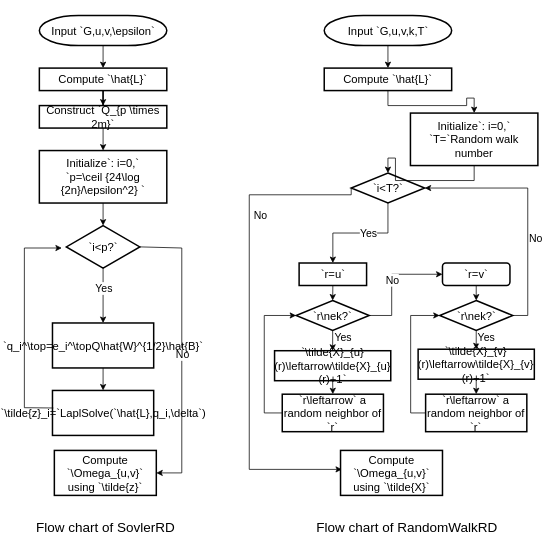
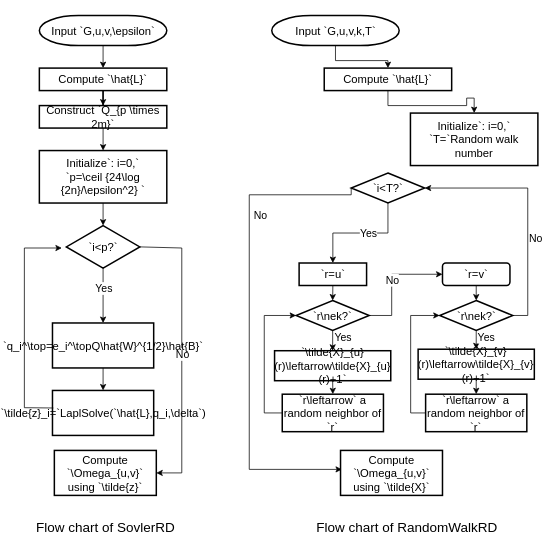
  <mxCell id="0" />
  <mxCell id="1" parent="0" />
  <mxCell id="2" style="edgeStyle=orthogonalEdgeStyle;rounded=0;orthogonalLoop=1;jettySize=auto;html=1;exitX=0.5;exitY=1;exitDx=0;exitDy=0;exitPerimeter=0;entryX=0.5;entryY=0;entryDx=0;entryDy=0;" parent="1" source="3" target="5" edge="1"><mxGeometry relative="1" as="geometry" /></mxCell>
  <mxCell id="3" value="&lt;font style=&quot;font-size: 15px;&quot;&gt;Input `G,u,v,\epsilon`&lt;/font&gt;" style="shape=mxgraph.flowchart.terminator;strokeWidth=2;gradientColor=none;gradientDirection=north;fontStyle=0;html=1;" parent="1" vertex="1"><mxGeometry x="40" y="20" width="170" height="40" as="geometry" /></mxCell>
  <mxCell id="4" style="edgeStyle=orthogonalEdgeStyle;rounded=0;orthogonalLoop=1;jettySize=auto;html=1;exitX=0.5;exitY=1;exitDx=0;exitDy=0;entryX=0.5;entryY=0;entryDx=0;entryDy=0;" parent="1" source="5" target="7" edge="1"><mxGeometry relative="1" as="geometry" /></mxCell>
  <mxCell id="5" value="&lt;font style=&quot;font-size: 15px;&quot;&gt;Compute `\hat{L}`&lt;/font&gt;" style="rounded=0;whiteSpace=wrap;html=1;strokeWidth=2;" parent="1" vertex="1"><mxGeometry x="40" y="90" width="170" height="30" as="geometry" /></mxCell>
  <mxCell id="6" value="" style="edgeStyle=orthogonalEdgeStyle;rounded=0;orthogonalLoop=1;jettySize=auto;html=1;endArrow=none;startFill=0;" parent="1" source="7" target="5" edge="1"><mxGeometry relative="1" as="geometry" /></mxCell>
  <mxCell id="7" value="&lt;font style=&quot;font-size: 15px;&quot;&gt;Construct `Q_{p \times 2m}`&lt;/font&gt;" style="rounded=0;whiteSpace=wrap;html=1;strokeWidth=2;" parent="1" vertex="1"><mxGeometry x="40" y="140" width="170" height="30" as="geometry" /></mxCell>
  <mxCell id="8" value="&lt;font style=&quot;font-size: 15px;&quot;&gt;`i&amp;lt;p?`&lt;/font&gt;" style="shape=mxgraph.flowchart.decision;strokeWidth=2;gradientColor=none;gradientDirection=north;fontStyle=0;html=1;" parent="1" vertex="1"><mxGeometry x="76" y="300" width="98" height="57" as="geometry" /></mxCell>
  <mxCell id="9" value="&lt;font style=&quot;font-size: 15px;&quot;&gt;`\tilde{z}_i=`LaplSolve(`\hat{L},q_i,\delta`)&lt;/font&gt;" style="rounded=0;whiteSpace=wrap;html=1;strokeWidth=2;" parent="1" vertex="1"><mxGeometry x="57.5" y="520" width="135" height="60" as="geometry" /></mxCell>
  <mxCell id="10" style="edgeStyle=orthogonalEdgeStyle;rounded=0;orthogonalLoop=1;jettySize=auto;html=1;exitX=0.5;exitY=1;exitDx=0;exitDy=0;exitPerimeter=0;entryX=0.5;entryY=0;entryDx=0;entryDy=0;" parent="1" source="8" target="18" edge="1"><mxGeometry relative="1" as="geometry"><mxPoint x="125" y="430" as="targetPoint" /></mxGeometry></mxCell>
  <mxCell id="11" value="&lt;font style=&quot;font-size: 14px;&quot;&gt;Yes&lt;/font&gt;" style="edgeLabel;html=1;align=center;verticalAlign=middle;resizable=0;points=[];" parent="10" vertex="1" connectable="0"><mxGeometry x="-0.292" relative="1" as="geometry"><mxPoint as="offset" /></mxGeometry></mxCell>
  <mxCell id="12" value="" style="endArrow=classic;html=1;rounded=0;exitX=0.009;exitY=0.39;exitDx=0;exitDy=0;exitPerimeter=0;" parent="1" source="9" edge="1"><mxGeometry width="50" height="50" relative="1" as="geometry"><mxPoint x="10" y="400" as="sourcePoint" /><mxPoint x="70" y="330" as="targetPoint" /><Array as="points"><mxPoint x="20" y="543" /><mxPoint x="20" y="330" /></Array></mxGeometry></mxCell>
  <mxCell id="13" style="edgeStyle=orthogonalEdgeStyle;rounded=0;orthogonalLoop=1;jettySize=auto;html=1;exitX=0.5;exitY=1;exitDx=0;exitDy=0;entryX=0.5;entryY=0;entryDx=0;entryDy=0;" parent="1" source="7" target="21" edge="1"><mxGeometry relative="1" as="geometry" /></mxCell>
  <mxCell id="14" value="" style="endArrow=classic;html=1;rounded=0;exitX=1;exitY=0.5;exitDx=0;exitDy=0;exitPerimeter=0;entryX=1;entryY=0.5;entryDx=0;entryDy=0;" parent="1" source="8" target="16" edge="1"><mxGeometry width="50" height="50" relative="1" as="geometry"><mxPoint x="260" y="310" as="sourcePoint" /><mxPoint x="130" y="500" as="targetPoint" /><Array as="points"><mxPoint x="230" y="330" /><mxPoint x="230" y="630" /></Array></mxGeometry></mxCell>
  <mxCell id="15" value="&lt;font style=&quot;font-size: 14px;&quot;&gt;No&lt;/font&gt;" style="edgeLabel;html=1;align=center;verticalAlign=middle;resizable=0;points=[];" parent="14" vertex="1" connectable="0"><mxGeometry x="0.017" relative="1" as="geometry"><mxPoint as="offset" /></mxGeometry></mxCell>
  <mxCell id="16" value="&lt;font style=&quot;font-size: 15px;&quot;&gt;Compute `\Omega_{u,v}`&lt;/font&gt;&lt;div&gt;&lt;font style=&quot;font-size: 15px;&quot;&gt;using `\tilde{z}`&lt;/font&gt;&lt;/div&gt;" style="rounded=0;whiteSpace=wrap;html=1;strokeWidth=2;" parent="1" vertex="1"><mxGeometry x="60" y="600" width="136" height="60" as="geometry" /></mxCell>
  <mxCell id="17" style="edgeStyle=orthogonalEdgeStyle;rounded=0;orthogonalLoop=1;jettySize=auto;html=1;exitX=0.5;exitY=1;exitDx=0;exitDy=0;entryX=0.5;entryY=0;entryDx=0;entryDy=0;" parent="1" source="18" target="9" edge="1"><mxGeometry relative="1" as="geometry" /></mxCell>
  <mxCell id="18" value="&lt;span style=&quot;font-size: 15px;&quot;&gt;`q_i^\top=e_i^\topQ\hat{W}^{1/2}\hat{B}`&lt;/span&gt;" style="rounded=0;whiteSpace=wrap;html=1;strokeWidth=2;" parent="1" vertex="1"><mxGeometry x="57.5" y="430" width="135" height="60" as="geometry" /></mxCell>
  <mxCell id="19" value="&lt;font style=&quot;font-size: 18px;&quot;&gt;Flow chart of SovlerRD&lt;/font&gt;" style="text;html=1;align=center;verticalAlign=middle;resizable=0;points=[];autosize=1;strokeColor=none;fillColor=none;" parent="1" vertex="1"><mxGeometry x="23" y="683" width="210" height="40" as="geometry" /></mxCell>
  <mxCell id="20" value="&lt;font style=&quot;font-size: 18px;&quot;&gt;Flow chart of RandomWalkRD&lt;/font&gt;" style="text;html=1;align=center;verticalAlign=middle;resizable=0;points=[];autosize=1;strokeColor=none;fillColor=none;" parent="1" vertex="1"><mxGeometry x="400" y="683" width="260" height="40" as="geometry" /></mxCell>
  <mxCell id="21" value="&lt;font style=&quot;font-size: 15px;&quot;&gt;Initialize`: i=0,`&lt;/font&gt;&lt;div&gt;&lt;font style=&quot;font-size: 15px;&quot;&gt;`p=\ceil {24\log {2n}/\epsilon^2} `&lt;/font&gt;&lt;/div&gt;" style="rounded=0;whiteSpace=wrap;html=1;strokeWidth=2;" parent="1" vertex="1"><mxGeometry x="40" y="200" width="170" height="70" as="geometry" /></mxCell>
  <mxCell id="22" style="edgeStyle=orthogonalEdgeStyle;rounded=0;orthogonalLoop=1;jettySize=auto;html=1;exitX=0.5;exitY=1;exitDx=0;exitDy=0;entryX=0.5;entryY=0;entryDx=0;entryDy=0;entryPerimeter=0;" parent="1" source="21" target="8" edge="1"><mxGeometry relative="1" as="geometry" /></mxCell>
  <mxCell id="23" style="edgeStyle=orthogonalEdgeStyle;rounded=0;orthogonalLoop=1;jettySize=auto;html=1;exitX=0.5;exitY=1;exitDx=0;exitDy=0;exitPerimeter=0;entryX=0.5;entryY=0;entryDx=0;entryDy=0;" parent="1" source="56" target="24" edge="1"><mxGeometry relative="1" as="geometry"><mxPoint x="505" y="50" as="sourcePoint" /></mxGeometry></mxCell>
  <mxCell id="24" value="&lt;font style=&quot;font-size: 15px;&quot;&gt;Compute `\hat{L}`&lt;/font&gt;" style="rounded=0;whiteSpace=wrap;html=1;strokeWidth=2;" parent="1" vertex="1"><mxGeometry x="420" y="90" width="170" height="30" as="geometry" /></mxCell>
  <mxCell id="25" style="edgeStyle=orthogonalEdgeStyle;rounded=0;orthogonalLoop=1;jettySize=auto;html=1;exitX=0;exitY=0.5;exitDx=0;exitDy=0;exitPerimeter=0;entryX=0.014;entryY=0.422;entryDx=0;entryDy=0;entryPerimeter=0;" parent="1" source="27" target="35" edge="1"><mxGeometry relative="1" as="geometry"><mxPoint x="400" y="610" as="targetPoint" /><Array as="points"><mxPoint x="320" y="259" /><mxPoint x="320" y="625" /></Array></mxGeometry></mxCell>
  <mxCell id="26" value="&lt;font style=&quot;font-size: 14px;&quot;&gt;No&lt;/font&gt;" style="edgeLabel;html=1;align=center;verticalAlign=middle;resizable=0;points=[];" parent="25" vertex="1" connectable="0"><mxGeometry x="0.108" y="1" relative="1" as="geometry"><mxPoint x="13" y="-180" as="offset" /></mxGeometry></mxCell>
  <mxCell id="27" value="&lt;font style=&quot;font-size: 15px;&quot;&gt;`i&amp;lt;T?`&lt;/font&gt;" style="shape=mxgraph.flowchart.decision;strokeWidth=2;gradientColor=none;gradientDirection=north;fontStyle=0;html=1;" parent="1" vertex="1"><mxGeometry x="456" y="230" width="98" height="40" as="geometry" /></mxCell>
  <mxCell id="28" value="&lt;font style=&quot;font-size: 15px;&quot;&gt;`r\leftarrow` a random neighbor of `r`&lt;/font&gt;" style="rounded=0;whiteSpace=wrap;html=1;strokeWidth=2;" parent="1" vertex="1"><mxGeometry x="364" y="525" width="135" height="50" as="geometry" /></mxCell>
  <mxCell id="29" style="edgeStyle=orthogonalEdgeStyle;rounded=0;orthogonalLoop=1;jettySize=auto;html=1;exitX=0.5;exitY=1;exitDx=0;exitDy=0;exitPerimeter=0;entryX=0.5;entryY=0;entryDx=0;entryDy=0;" parent="1" source="27" target="37" edge="1"><mxGeometry relative="1" as="geometry"><mxPoint x="505" y="320" as="targetPoint" /></mxGeometry></mxCell>
  <mxCell id="30" value="&lt;font style=&quot;font-size: 14px;&quot;&gt;Yes&lt;/font&gt;" style="edgeLabel;html=1;align=center;verticalAlign=middle;resizable=0;points=[];" parent="29" vertex="1" connectable="0"><mxGeometry x="-0.292" relative="1" as="geometry"><mxPoint x="-13" as="offset" /></mxGeometry></mxCell>
  <mxCell id="31" value="" style="endArrow=classic;html=1;rounded=0;exitX=0;exitY=0.5;exitDx=0;exitDy=0;entryX=0;entryY=0.5;entryDx=0;entryDy=0;entryPerimeter=0;" parent="1" source="28" target="42" edge="1"><mxGeometry width="50" height="50" relative="1" as="geometry"><mxPoint x="338.715" y="803.4" as="sourcePoint" /><mxPoint x="350" y="640" as="targetPoint" /><Array as="points"><mxPoint x="340" y="550" /><mxPoint x="340" y="420" /></Array></mxGeometry></mxCell>
  <mxCell id="32" style="edgeStyle=orthogonalEdgeStyle;rounded=0;orthogonalLoop=1;jettySize=auto;html=1;exitX=0.5;exitY=1;exitDx=0;exitDy=0;entryX=0.5;entryY=0;entryDx=0;entryDy=0;" parent="1" source="24" target="38" edge="1"><mxGeometry relative="1" as="geometry"><mxPoint x="505" y="160" as="sourcePoint" /></mxGeometry></mxCell>
  <mxCell id="33" value="" style="endArrow=classic;html=1;rounded=0;exitX=1;exitY=0.5;exitDx=0;exitDy=0;exitPerimeter=0;entryX=0;entryY=0.5;entryDx=0;entryDy=0;" parent="1" source="42" target="45" edge="1"><mxGeometry width="50" height="50" relative="1" as="geometry"><mxPoint x="740" y="560" as="sourcePoint" /><mxPoint x="840" y="670" as="targetPoint" /><Array as="points"><mxPoint x="510" y="420" /><mxPoint x="510" y="365" /></Array></mxGeometry></mxCell>
  <mxCell id="34" value="&lt;font style=&quot;font-size: 14px;&quot;&gt;No&lt;/font&gt;" style="edgeLabel;html=1;align=center;verticalAlign=middle;resizable=0;points=[];" parent="33" vertex="1" connectable="0"><mxGeometry x="0.017" relative="1" as="geometry"><mxPoint as="offset" /></mxGeometry></mxCell>
  <mxCell id="35" value="&lt;font style=&quot;font-size: 15px;&quot;&gt;Compute `\Omega_{u,v}`&lt;/font&gt;&lt;div&gt;&lt;font style=&quot;font-size: 15px;&quot;&gt;using `\tilde{X}`&lt;/font&gt;&lt;/div&gt;" style="rounded=0;whiteSpace=wrap;html=1;strokeWidth=2;" parent="1" vertex="1"><mxGeometry x="441.75" y="600" width="136" height="60" as="geometry" /></mxCell>
  <mxCell id="36" style="edgeStyle=orthogonalEdgeStyle;rounded=0;orthogonalLoop=1;jettySize=auto;html=1;exitX=0.5;exitY=1;exitDx=0;exitDy=0;entryX=0.5;entryY=0;entryDx=0;entryDy=0;entryPerimeter=0;" parent="1" source="37" target="42" edge="1"><mxGeometry relative="1" as="geometry" /></mxCell>
  <mxCell id="37" value="&lt;span style=&quot;font-size: 15px;&quot;&gt;`r=u`&lt;/span&gt;" style="rounded=0;whiteSpace=wrap;html=1;strokeWidth=2;" parent="1" vertex="1"><mxGeometry x="386.5" y="350" width="90" height="30" as="geometry" /></mxCell>
  <mxCell id="38" value="&lt;font style=&quot;font-size: 15px;&quot;&gt;Initialize`: i=0,`&lt;/font&gt;&lt;div&gt;&lt;font style=&quot;font-size: 15px;&quot;&gt;`T=`Random walk number&lt;/font&gt;&lt;/div&gt;" style="rounded=0;whiteSpace=wrap;html=1;strokeWidth=2;" parent="1" vertex="1"><mxGeometry x="535" y="150" width="170" height="70" as="geometry" /></mxCell>
- <mxCell id="39" style="edgeStyle=orthogonalEdgeStyle;rounded=0;orthogonalLoop=1;jettySize=auto;html=1;exitX=0.5;exitY=1;exitDx=0;exitDy=0;entryX=0.5;entryY=0;entryDx=0;entryDy=0;entryPerimeter=0;" parent="1" source="38" target="27" edge="1"><mxGeometry relative="1" as="geometry" /></mxCell>
  <mxCell id="40" style="edgeStyle=orthogonalEdgeStyle;rounded=0;orthogonalLoop=1;jettySize=auto;html=1;exitX=0.5;exitY=1;exitDx=0;exitDy=0;exitPerimeter=0;entryX=0.5;entryY=0;entryDx=0;entryDy=0;" parent="1" source="42" target="44" edge="1"><mxGeometry relative="1" as="geometry" /></mxCell>
  <mxCell id="41" value="&lt;font style=&quot;font-size: 14px;&quot;&gt;Yes&lt;/font&gt;" style="edgeLabel;html=1;align=center;verticalAlign=middle;resizable=0;points=[];" parent="40" vertex="1" connectable="0"><mxGeometry x="-0.463" relative="1" as="geometry"><mxPoint x="13" y="1" as="offset" /></mxGeometry></mxCell>
  <mxCell id="42" value="&lt;font style=&quot;font-size: 15px;&quot;&gt;`r\nek?`&lt;/font&gt;" style="shape=mxgraph.flowchart.decision;strokeWidth=2;gradientColor=none;gradientDirection=north;fontStyle=0;html=1;" parent="1" vertex="1"><mxGeometry x="382.5" y="400" width="97.5" height="40" as="geometry" /></mxCell>
  <mxCell id="43" style="edgeStyle=orthogonalEdgeStyle;rounded=0;orthogonalLoop=1;jettySize=auto;html=1;exitX=0.5;exitY=1;exitDx=0;exitDy=0;entryX=0.5;entryY=0;entryDx=0;entryDy=0;" parent="1" source="44" target="28" edge="1"><mxGeometry relative="1" as="geometry" /></mxCell>
  <mxCell id="44" value="&lt;span style=&quot;font-size: 15px;&quot;&gt;`\tilde{X}_{u}(r)\leftarrow\tilde{X}_{u}(r)+1`&lt;/span&gt;" style="rounded=0;whiteSpace=wrap;html=1;strokeWidth=2;" parent="1" vertex="1"><mxGeometry x="353.75" y="467" width="155" height="40" as="geometry" /></mxCell>
  <mxCell id="45" value="&lt;span style=&quot;font-size: 15px;&quot;&gt;`r=v`&lt;/span&gt;" style="whiteSpace=wrap;html=1;strokeWidth=2;rounded=1;" parent="1" vertex="1"><mxGeometry x="577.75" y="350" width="90" height="30" as="geometry" /></mxCell>
  <mxCell id="46" value="&lt;font style=&quot;font-size: 15px;&quot;&gt;`r\leftarrow` a random neighbor of `r`&lt;/font&gt;" style="rounded=0;whiteSpace=wrap;html=1;strokeWidth=2;" parent="1" vertex="1"><mxGeometry x="555.25" y="525" width="135" height="50" as="geometry" /></mxCell>
  <mxCell id="47" style="edgeStyle=orthogonalEdgeStyle;rounded=0;orthogonalLoop=1;jettySize=auto;html=1;exitX=0.5;exitY=1;exitDx=0;exitDy=0;exitPerimeter=0;entryX=0.5;entryY=0;entryDx=0;entryDy=0;" parent="1" source="51" target="53" edge="1"><mxGeometry relative="1" as="geometry" /></mxCell>
  <mxCell id="48" value="&lt;font style=&quot;font-size: 14px;&quot;&gt;Yes&lt;/font&gt;" style="edgeLabel;html=1;align=center;verticalAlign=middle;resizable=0;points=[];" parent="47" vertex="1" connectable="0"><mxGeometry x="-0.463" relative="1" as="geometry"><mxPoint x="13" y="1" as="offset" /></mxGeometry></mxCell>
  <mxCell id="49" style="edgeStyle=orthogonalEdgeStyle;rounded=0;orthogonalLoop=1;jettySize=auto;html=1;exitX=1;exitY=0.5;exitDx=0;exitDy=0;exitPerimeter=0;entryX=1;entryY=0.5;entryDx=0;entryDy=0;entryPerimeter=0;" parent="1" source="51" target="27" edge="1"><mxGeometry relative="1" as="geometry"><mxPoint x="750" y="390" as="targetPoint" /></mxGeometry></mxCell>
  <mxCell id="50" value="&lt;font style=&quot;font-size: 14px;&quot;&gt;No&lt;/font&gt;" style="edgeLabel;html=1;align=center;verticalAlign=middle;resizable=0;points=[];" parent="49" vertex="1" connectable="0"><mxGeometry x="-0.247" y="2" relative="1" as="geometry"><mxPoint x="12" as="offset" /></mxGeometry></mxCell>
  <mxCell id="51" value="&lt;font style=&quot;font-size: 15px;&quot;&gt;`r\nek?`&lt;/font&gt;" style="shape=mxgraph.flowchart.decision;strokeWidth=2;gradientColor=none;gradientDirection=north;fontStyle=0;html=1;" parent="1" vertex="1"><mxGeometry x="574" y="400" width="97.5" height="40" as="geometry" /></mxCell>
  <mxCell id="52" style="edgeStyle=orthogonalEdgeStyle;rounded=0;orthogonalLoop=1;jettySize=auto;html=1;exitX=0.5;exitY=1;exitDx=0;exitDy=0;entryX=0.5;entryY=0;entryDx=0;entryDy=0;" parent="1" source="53" target="46" edge="1"><mxGeometry relative="1" as="geometry" /></mxCell>
  <mxCell id="53" value="&lt;span style=&quot;font-size: 15px;&quot;&gt;`\tilde{X}_{v}(r)\leftarrow\tilde{X}_{v}(r)+1`&lt;/span&gt;" style="rounded=0;whiteSpace=wrap;html=1;strokeWidth=2;" parent="1" vertex="1"><mxGeometry x="545.25" y="465" width="155" height="40" as="geometry" /></mxCell>
  <mxCell id="54" style="edgeStyle=orthogonalEdgeStyle;rounded=0;orthogonalLoop=1;jettySize=auto;html=1;exitX=0.5;exitY=1;exitDx=0;exitDy=0;entryX=0.5;entryY=0;entryDx=0;entryDy=0;entryPerimeter=0;" parent="1" source="45" target="51" edge="1"><mxGeometry relative="1" as="geometry" /></mxCell>
  <mxCell id="55" style="edgeStyle=orthogonalEdgeStyle;rounded=0;orthogonalLoop=1;jettySize=auto;html=1;exitX=0;exitY=0.5;exitDx=0;exitDy=0;entryX=0;entryY=0.5;entryDx=0;entryDy=0;entryPerimeter=0;" parent="1" source="46" target="51" edge="1"><mxGeometry relative="1" as="geometry" /></mxCell>
- <mxCell id="56" value="&lt;font style=&quot;font-size: 15px;&quot;&gt;Input `G,u,v,k,T`&lt;/font&gt;" style="shape=mxgraph.flowchart.terminator;strokeWidth=2;gradientColor=none;gradientDirection=north;fontStyle=0;html=1;" parent="1" vertex="1"><mxGeometry x="420" y="20" width="170" height="40" as="geometry" /></mxCell>
+ <mxCell id="56" value="&lt;font style=&quot;font-size: 15px;&quot;&gt;Input `G,u,v,k,T`&lt;/font&gt;" style="shape=mxgraph.flowchart.terminator;strokeWidth=2;gradientColor=none;gradientDirection=north;fontStyle=0;html=1;" parent="1" vertex="1"><mxGeometry x="350" y="20" width="170" height="40" as="geometry" /></mxCell>
